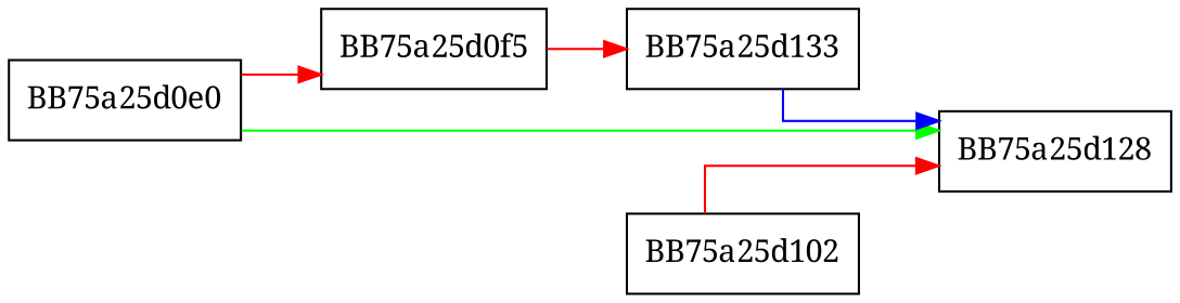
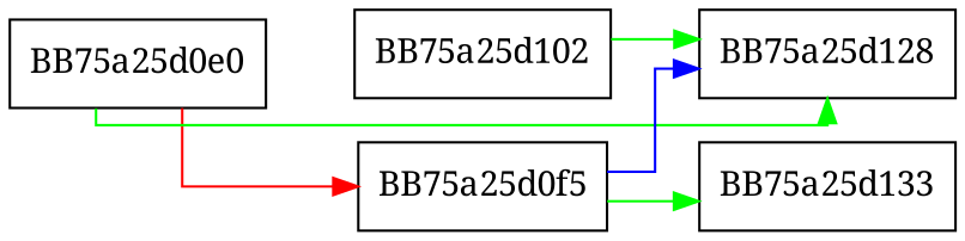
  digraph {
    fontname="Noto Serif"
    rankdir=LR
    splines=ortho
    node [fontname="Noto Serif" shape=box]
    edge [color=red fontname="Noto Serif"]
    BB75a25d0e0
    BB75a25d0f5
    BB75a25d128
    BB75a25d133
    BB75a25d102
    BB75a25d0e0 -> BB75a25d0f5
    BB75a25d0e0 -> BB75a25d128 [color=green]
-   BB75a25d0f5 -> BB75a25d133
-   BB75a25d133 -> BB75a25d128 [color=blue]
-   BB75a25d102 -> BB75a25d128
+   BB75a25d0f5 -> BB75a25d133 [color=green]
+   BB75a25d0f5 -> BB75a25d128 [color=blue]
+   BB75a25d102 -> BB75a25d128 [color=green]
  }
